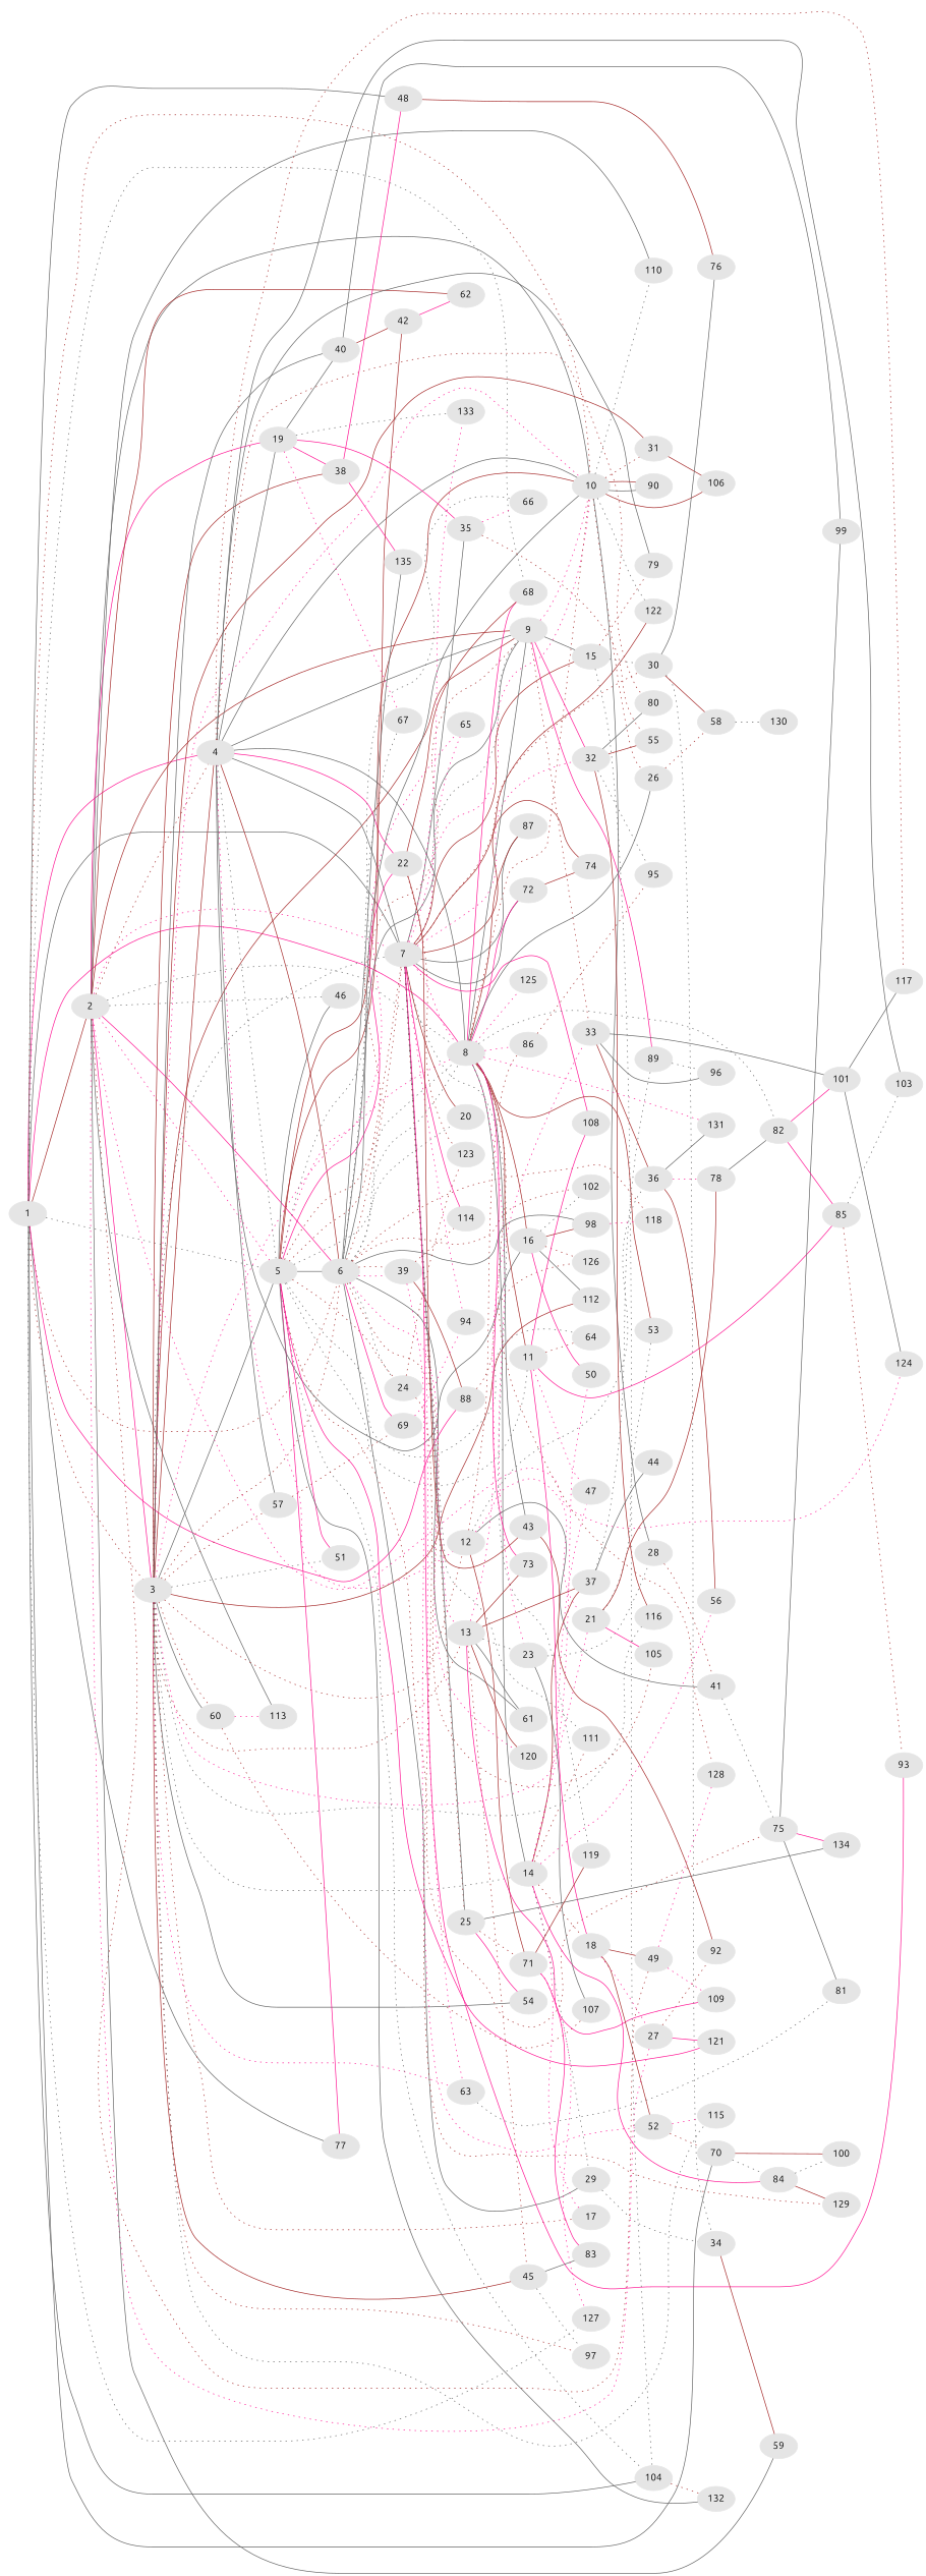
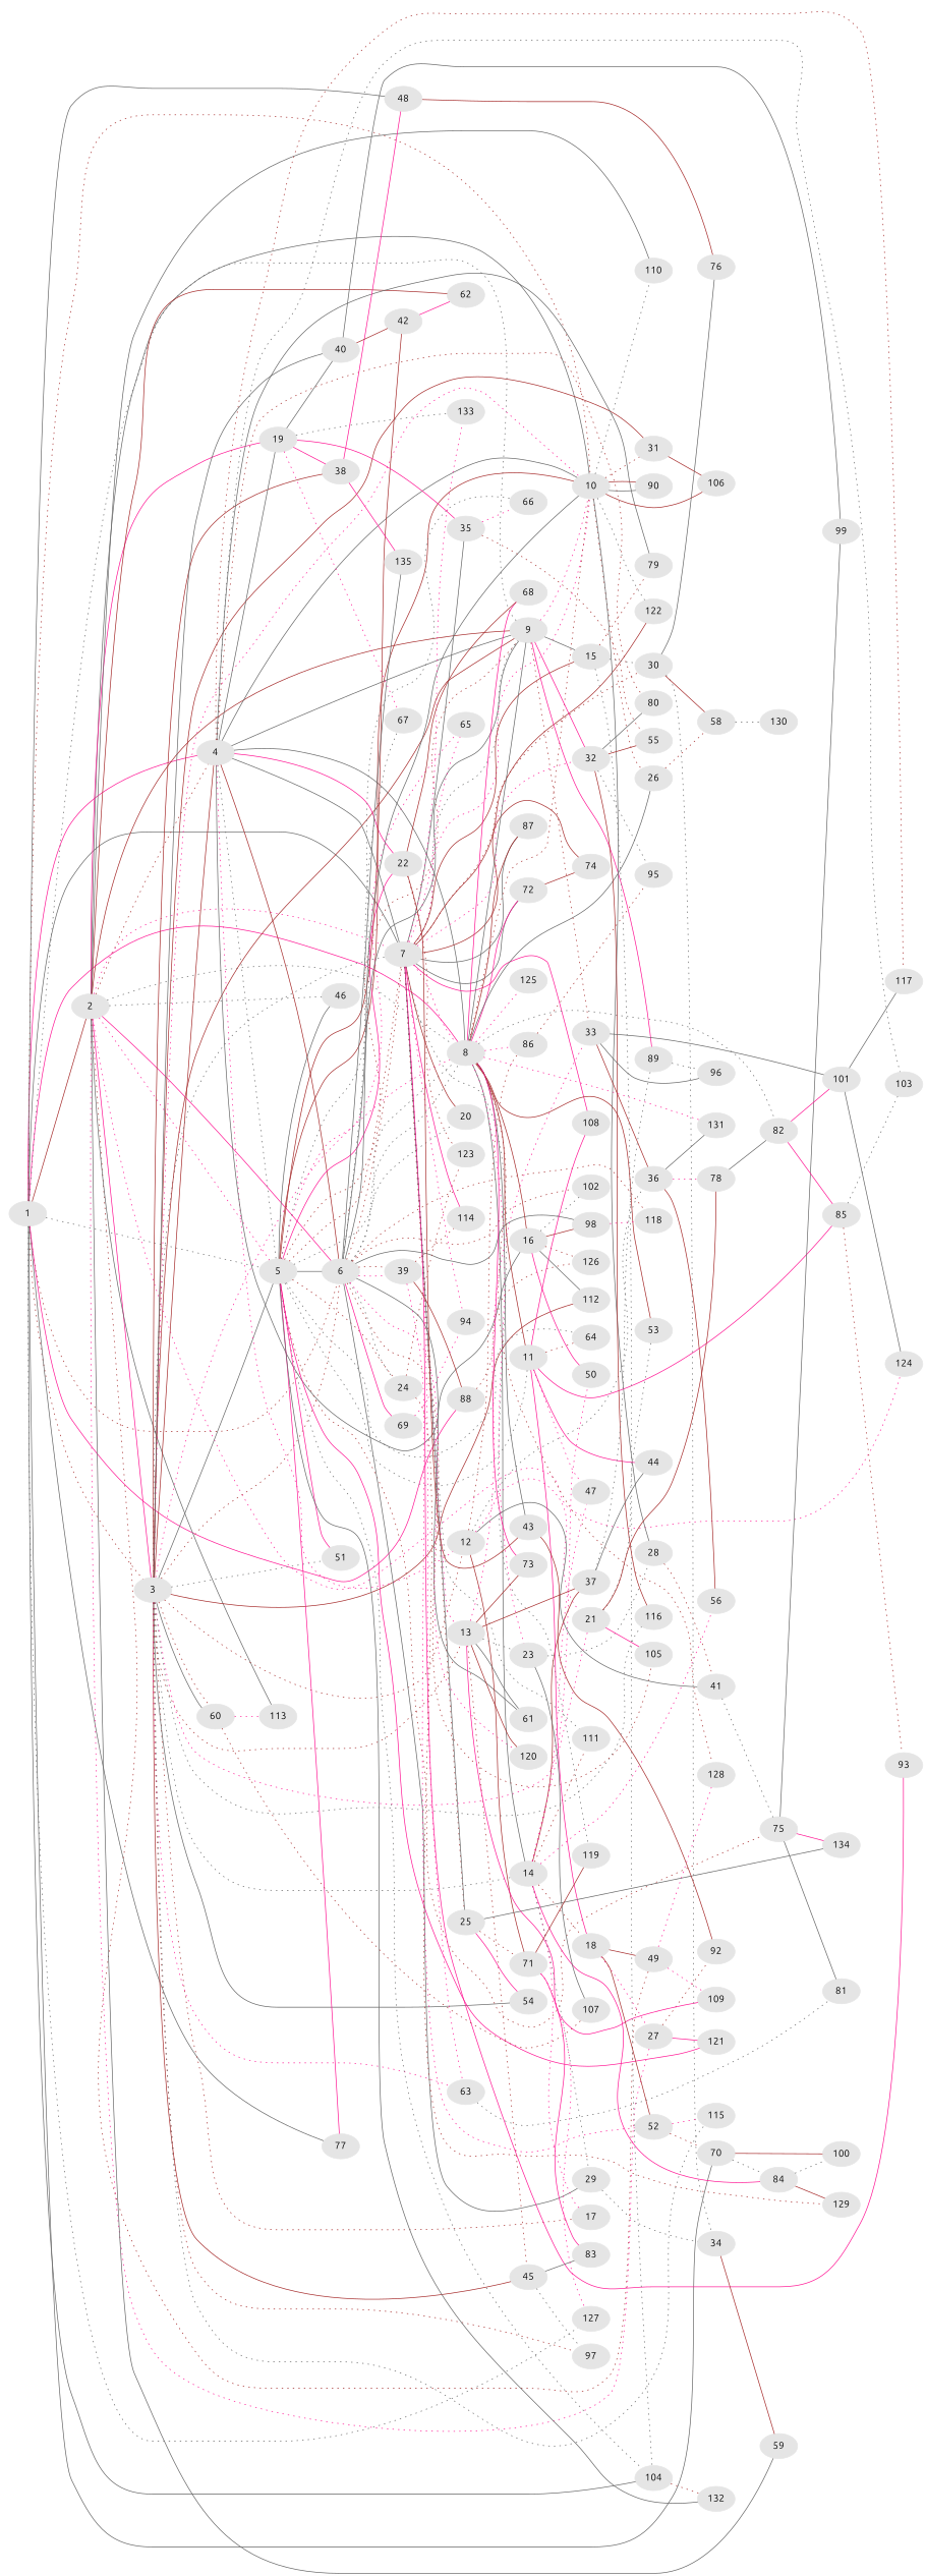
  graph {
    fontname=Ubuntu
    rankdir=LR
    node [color=gray90 fontname=Ubuntu style=filled]
    edge [color=gray40 fontname=Ubuntu style=solid]
    1
    2
    3
    4
    5
    6
    7
    8
    9
    10
    48
    70
    77
    88
    104
    127
    19
    27
    46
    49
    59
    62
    110
    113
    124
    12
    13
    14
    17
    31
    38
    40
    45
    50
    51
    54
-   57
    60
    63
    97
    112
    115
    116
    16
    22
    79
    80
    103
    117
    11
    24
    42
    64
    65
    66
    75
    121
    132
    20
    29
    39
    61
    67
    69
    98
    102
    105
    118
    120
    135
    15
    25
    30
    32
    35
    72
    74
    87
    93
    94
    108
    111
    114
    119
    122
    133
    23
    26
    43
    53
    68
    73
    82
    86
    125
    128
    131
    33
    89
    28
    90
    106
    76
    84
    100
    126
    92
    109
    21
    36
    41
    71
    37
    18
    47
    56
    99
    83
    107
    81
    123
    44
    85
    129
    134
    34
    52
    58
    55
    95
    101
    96
    78
    130
    1 -- 2 [color=brown]
    1 -- 3 [color=brown style=dotted]
    1 -- 4 [color=deeppink]
    1 -- 5 [style=dotted]
    1 -- 6 [color=brown style=dotted]
    1 -- 7
    1 -- 8 [color=deeppink]
-   1 -- 68 [style=dotted]
+   1 -- 9 [style=dotted]
    1 -- 10 [color=brown style=dotted]
    1 -- 48
    1 -- 70
    1 -- 77
    1 -- 88 [color=deeppink]
    1 -- 104
    1 -- 127 [style=dotted]
    2 -- 3 [color=deeppink]
    2 -- 4 [color=brown style=dotted]
    2 -- 5 [color=deeppink style=dotted]
    2 -- 6 [color=deeppink]
    2 -- 7 [color=deeppink style=dotted]
    2 -- 8 [style=dotted]
    2 -- 9 [color=brown]
    2 -- 10
    2 -- 19 [color=deeppink]
    2 -- 27 [color=deeppink style=dotted]
    2 -- 46 [style=dotted]
    2 -- 49 [color=brown style=dotted]
    2 -- 59
    2 -- 62 [color=brown]
    2 -- 110
    2 -- 113
    2 -- 124 [color=deeppink style=dotted]
    3 -- 4 [color=brown]
    3 -- 5
    3 -- 6 [color=brown style=dotted]
    3 -- 7 [style=dotted]
    3 -- 8 [color=deeppink style=dotted]
    3 -- 9 [color=brown]
    3 -- 10 [color=deeppink style=dotted]
    3 -- 12 [color=brown style=dotted]
    3 -- 13 [color=brown style=dotted]
    3 -- 14 [style=dotted]
    3 -- 17 [color=brown style=dotted]
    3 -- 31 [color=brown]
    3 -- 38 [color=brown]
    3 -- 40
    3 -- 45 [color=brown]
    3 -- 50 [color=deeppink style=dotted]
    3 -- 51 [style=dotted]
    3 -- 54
-   3 -- 57 [color=brown style=dotted]
    3 -- 60
    3 -- 60 [color=brown style=dotted]
    3 -- 63 [color=deeppink style=dotted]
    3 -- 97 [color=brown style=dotted]
    3 -- 112 [color=brown]
    3 -- 115 [style=dotted]
    3 -- 116 [style=dotted]
    4 -- 5 [style=dotted]
    4 -- 6 [color=brown]
    4 -- 7
    4 -- 8
    4 -- 9
    4 -- 10
    4 -- 19
    4 -- 12 [color=deeppink style=dotted]
-   4 -- 57
    4 -- 16
    4 -- 22 [color=deeppink]
    4 -- 79
    4 -- 80 [color=brown style=dotted]
-   4 -- 103
+   4 -- 103 [style=dotted]
    4 -- 117 [color=brown style=dotted]
    5 -- 6
    5 -- 7 [color=brown style=dotted]
    5 -- 8 [style=dotted]
    5 -- 9 [color=brown style=dotted]
    5 -- 10 [color=brown]
    5 -- 77 [color=deeppink]
    5 -- 104 [style=dotted]
    5 -- 46
    5 -- 51 [color=deeppink]
    5 -- 22 [color=deeppink]
    5 -- 11 [style=dotted]
    5 -- 24 [color=brown style=dotted]
    5 -- 42 [color=brown]
    5 -- 64 [style=dotted]
    5 -- 65 [color=deeppink style=dotted]
    5 -- 66 [style=dotted]
    5 -- 75 [color=brown style=dotted]
    5 -- 121 [color=deeppink]
    5 -- 132
    6 -- 7 [color=brown style=dotted]
    6 -- 8 [style=dotted]
    6 -- 9
    6 -- 10
    6 -- 24 [style=dotted]
    6 -- 20 [style=dotted]
    6 -- 29
    6 -- 39 [color=deeppink style=dotted]
    6 -- 39 [color=brown style=dotted]
    6 -- 61
    6 -- 67 [style=dotted]
    6 -- 69 [color=deeppink]
    6 -- 98
    6 -- 102 [color=brown style=dotted]
    6 -- 105 [color=brown style=dotted]
    6 -- 118 [color=brown style=dotted]
    6 -- 120 [color=deeppink style=dotted]
    6 -- 135
    7 -- 8 [color=deeppink style=dotted]
    7 -- 9 [style=dotted]
    7 -- 10 [color=deeppink style=dotted]
    7 -- 13 [color=deeppink style=dotted]
    7 -- 63 [color=deeppink style=dotted]
    7 -- 65 [color=deeppink style=dotted]
    7 -- 20 [color=brown]
    7 -- 15 [color=brown]
    7 -- 25 [color=brown style=dotted]
    7 -- 25
    7 -- 30 [color=brown style=dotted]
    7 -- 32 [color=deeppink style=dotted]
    7 -- 35
    7 -- 72
    7 -- 74 [color=brown]
    7 -- 87
    7 -- 93 [color=deeppink]
    7 -- 94 [color=deeppink style=dotted]
    7 -- 108 [color=deeppink]
    7 -- 111 [style=dotted]
    7 -- 114 [color=deeppink]
    7 -- 119 [style=dotted]
    7 -- 122 [color=brown]
    7 -- 133 [color=deeppink style=dotted]
    8 -- 9
    8 -- 10 [color=brown style=dotted]
    8 -- 14
    8 -- 16 [color=brown]
    8 -- 11 [color=brown]
    8 -- 72 [color=deeppink]
    8 -- 87 [color=brown]
    8 -- 23 [color=deeppink style=dotted]
    8 -- 26
    8 -- 43
    8 -- 53 [color=brown]
    8 -- 68 [color=deeppink]
    8 -- 73 [color=deeppink]
    8 -- 82 [style=dotted]
    8 -- 86 [color=deeppink style=dotted]
    8 -- 125 [color=deeppink style=dotted]
    8 -- 128 [color=brown style=dotted]
    8 -- 131 [color=deeppink style=dotted]
    9 -- 10 [color=deeppink style=dotted]
    9 -- 15
    9 -- 32 [color=deeppink]
    9 -- 33 [color=brown style=dotted]
    9 -- 89 [color=deeppink]
    10 -- 110 [style=dotted]
    10 -- 31 [color=brown style=dotted]
    10 -- 122 [style=dotted]
    10 -- 26 [color=brown style=dotted]
    10 -- 28
    10 -- 90
    10 -- 90 [color=brown]
    10 -- 106 [color=brown]
    48 -- 76 [color=brown]
    70 -- 84 [style=dotted]
    70 -- 100 [color=brown]
    88 -- 126 [color=brown style=dotted]
    104 -- 132 [color=brown style=dotted]
    19 -- 38 [color=deeppink]
    19 -- 40
    19 -- 67 [color=deeppink style=dotted]
    19 -- 35 [color=deeppink]
    19 -- 133 [style=dotted]
    27 -- 121 [color=deeppink]
    27 -- 92 [color=brown style=dotted]
    49 -- 128 [color=deeppink style=dotted]
    49 -- 109 [color=deeppink style=dotted]
    12 -- 86 [color=brown style=dotted]
    12 -- 21 [color=deeppink style=dotted]
    12 -- 36 [style=dotted]
    12 -- 41
    12 -- 71 [color=brown]
    13 -- 45 [color=brown style=dotted]
    13 -- 61
    13 -- 120 [color=brown]
    13 -- 23 [style=dotted]
    13 -- 73 [color=brown]
    13 -- 33 [color=deeppink style=dotted]
    13 -- 109 [color=deeppink]
    13 -- 37 [color=brown]
    14 -- 17 [color=deeppink style=dotted]
    14 -- 29 [style=dotted]
    14 -- 111 [color=brown style=dotted]
    14 -- 84 [color=deeppink]
    14 -- 21 [color=deeppink style=dotted]
    14 -- 37 [color=brown]
    14 -- 18 [color=brown style=dotted]
    14 -- 47 [color=deeppink style=dotted]
    14 -- 56 [color=deeppink style=dotted]
    31 -- 106 [color=brown]
    38 -- 48 [color=deeppink]
    38 -- 135 [color=deeppink]
    40 -- 42 [color=brown]
    40 -- 99
    45 -- 97 [style=dotted]
    45 -- 83
-   57 -- 69 [color=brown style=dotted]
    60 -- 113 [color=deeppink style=dotted]
    60 -- 107 [color=brown style=dotted]
    63 -- 81 [style=dotted]
    16 -- 50 [color=deeppink]
    16 -- 112
    16 -- 98 [color=brown]
    16 -- 102 [style=dotted]
    16 -- 126 [color=brown style=dotted]
    22 -- 43 [color=brown]
    22 -- 68 [color=brown]
    22 -- 123 [color=brown style=dotted]
    11 -- 64 [color=brown style=dotted]
    11 -- 108 [color=deeppink]
    11 -- 18 [color=deeppink]
    11 -- 47 [color=deeppink style=dotted]
+   11 -- 44 [color=deeppink]
    11 -- 85 [color=deeppink]
    24 -- 123 [color=brown style=dotted]
    24 -- 129 [color=brown style=dotted]
    42 -- 62 [color=deeppink]
    75 -- 99
    75 -- 81
    75 -- 134 [color=deeppink]
    29 -- 34 [style=dotted]
    39 -- 88 [color=brown]
    39 -- 114 [color=brown style=dotted]
    39 -- 52 [color=deeppink style=dotted]
    69 -- 94 [color=deeppink style=dotted]
    98 -- 118 [color=deeppink style=dotted]
    15 -- 104 [style=dotted]
    15 -- 79 [color=brown style=dotted]
    15 -- 30 [style=dotted]
    25 -- 54 [color=deeppink]
    25 -- 71 [color=brown style=dotted]
    25 -- 134
    30 -- 76
    30 -- 34 [style=dotted]
    30 -- 58 [color=brown]
    32 -- 116 [color=brown]
    32 -- 80
    32 -- 55 [color=brown]
    32 -- 95 [style=dotted]
    35 -- 66 [color=deeppink style=dotted]
    35 -- 55 [color=brown style=dotted]
    72 -- 74 [color=brown]
    23 -- 28 [style=dotted]
    23 -- 107
    26 -- 58 [color=brown style=dotted]
    43 -- 92 [color=brown]
    82 -- 85 [color=deeppink]
    82 -- 101 [color=deeppink]
    86 -- 95 [color=brown style=dotted]
    33 -- 36 [color=brown]
    33 -- 101
    33 -- 96
    89 -- 96 [style=dotted]
    28 -- 41 [color=brown style=dotted]
    84 -- 100 [style=dotted]
    84 -- 129 [color=brown]
    21 -- 105 [color=deeppink]
    21 -- 53 [style=dotted]
    21 -- 78 [color=brown]
    36 -- 131
    36 -- 56 [color=brown]
    36 -- 78 [color=deeppink style=dotted]
    41 -- 75 [style=dotted]
    71 -- 127 [color=deeppink style=dotted]
    71 -- 119 [color=brown]
    71 -- 83 [color=deeppink]
    37 -- 89 [style=dotted]
    37 -- 44
    18 -- 27 [color=deeppink style=dotted]
    18 -- 49 [color=brown]
    18 -- 52 [color=brown]
    85 -- 103 [style=dotted]
    85 -- 93 [color=brown style=dotted]
    34 -- 59 [color=brown]
    52 -- 70 [color=brown style=dotted]
    52 -- 115 [color=deeppink style=dotted]
    58 -- 130 [style=dotted]
    101 -- 124
    101 -- 117
    78 -- 82
  }
